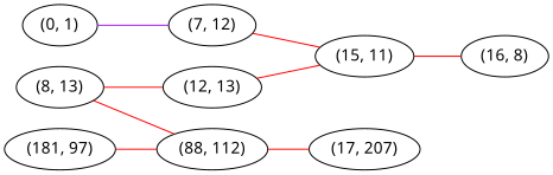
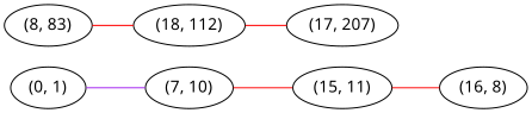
  graph {
    fontname="Noto Sans"
    rankdir=LR
    node [fontname="Noto Sans"]
    edge [color=red fontname="Noto Sans" weight=1]
    n1 [label="(0, 1)"]
-   "(7, 10)" [label="(7, 12)"]
+   "(7, 10)"
    n3 [label="(15, 11)"]
-   "(8, 13)"
-   "(12, 13)"
-   "(18, 112)" [label="(88, 112)"]
+   "(8, 13)" [label="(8, 83)"]
+   "(18, 112)"
    n7 [label="(16, 8)"]
    "(17, 207)"
-   "(181, 97)"
    n1 -- "(7, 10)" [color=purple weight=4]
    "(7, 10)" -- n3
    n3 -- n7
-   "(8, 13)" -- "(12, 13)"
    "(8, 13)" -- "(18, 112)"
-   "(12, 13)" -- n3
    "(18, 112)" -- "(17, 207)"
-   "(181, 97)" -- "(18, 112)"
  }
